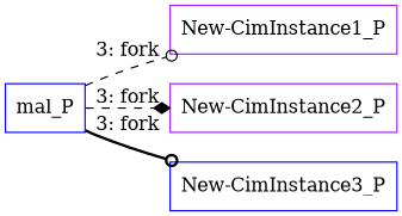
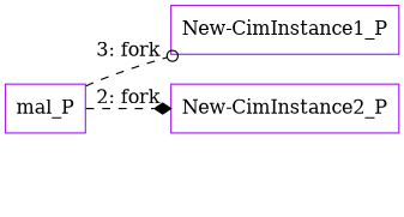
  digraph {
    engine=neato
    fixedsize=false
    fontsize=10
    nodesep=0.3
    rankdir=LR
    ranksep=0
    splines=true
    node [color=purple node_type=Process shape=box]
    edge [arrowhead=odot style=dashed]
    "New-CimInstance1_P"
-   mal_P [color=blue]
+   mal_P
    "New-CimInstance2_P"
-   "New-CimInstance3_P" [color=blue]
    mal_P -> "New-CimInstance1_P" [label="3: fork"]
-   mal_P -> "New-CimInstance2_P" [arrowhead=diamond label="3: fork"]
-   mal_P -> "New-CimInstance3_P" [label="3: fork" style=bold]
+   mal_P -> "New-CimInstance2_P" [arrowhead=diamond label="2: fork"]
  }
